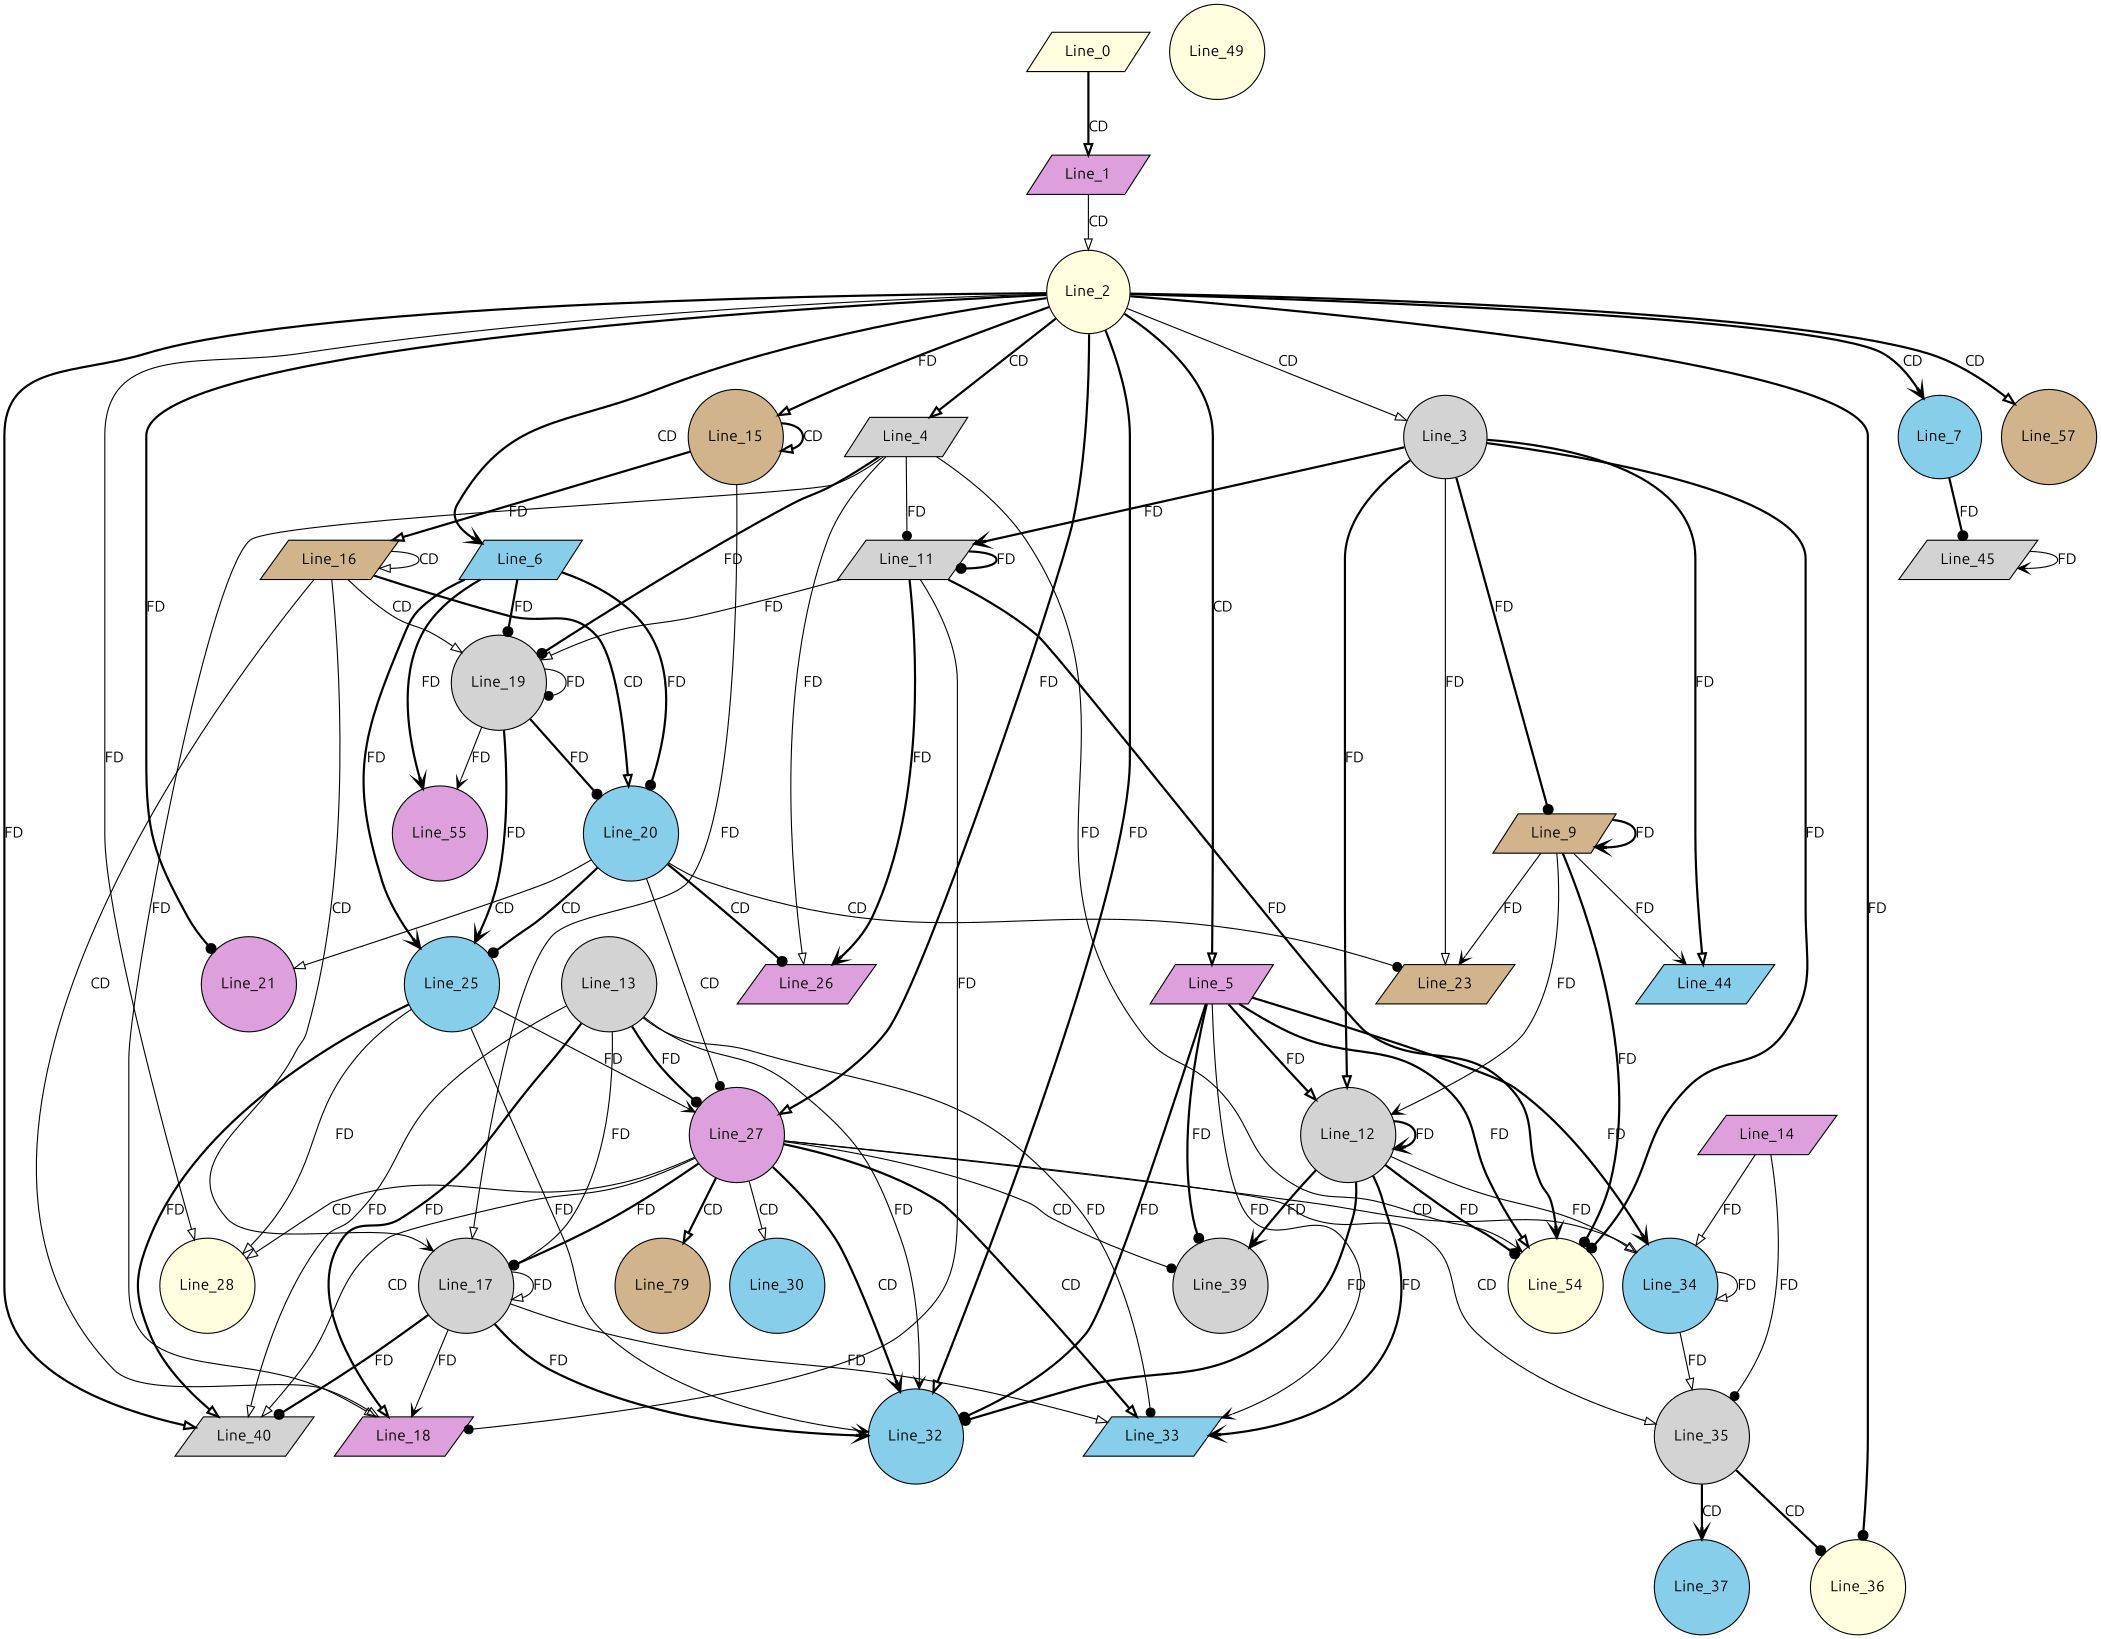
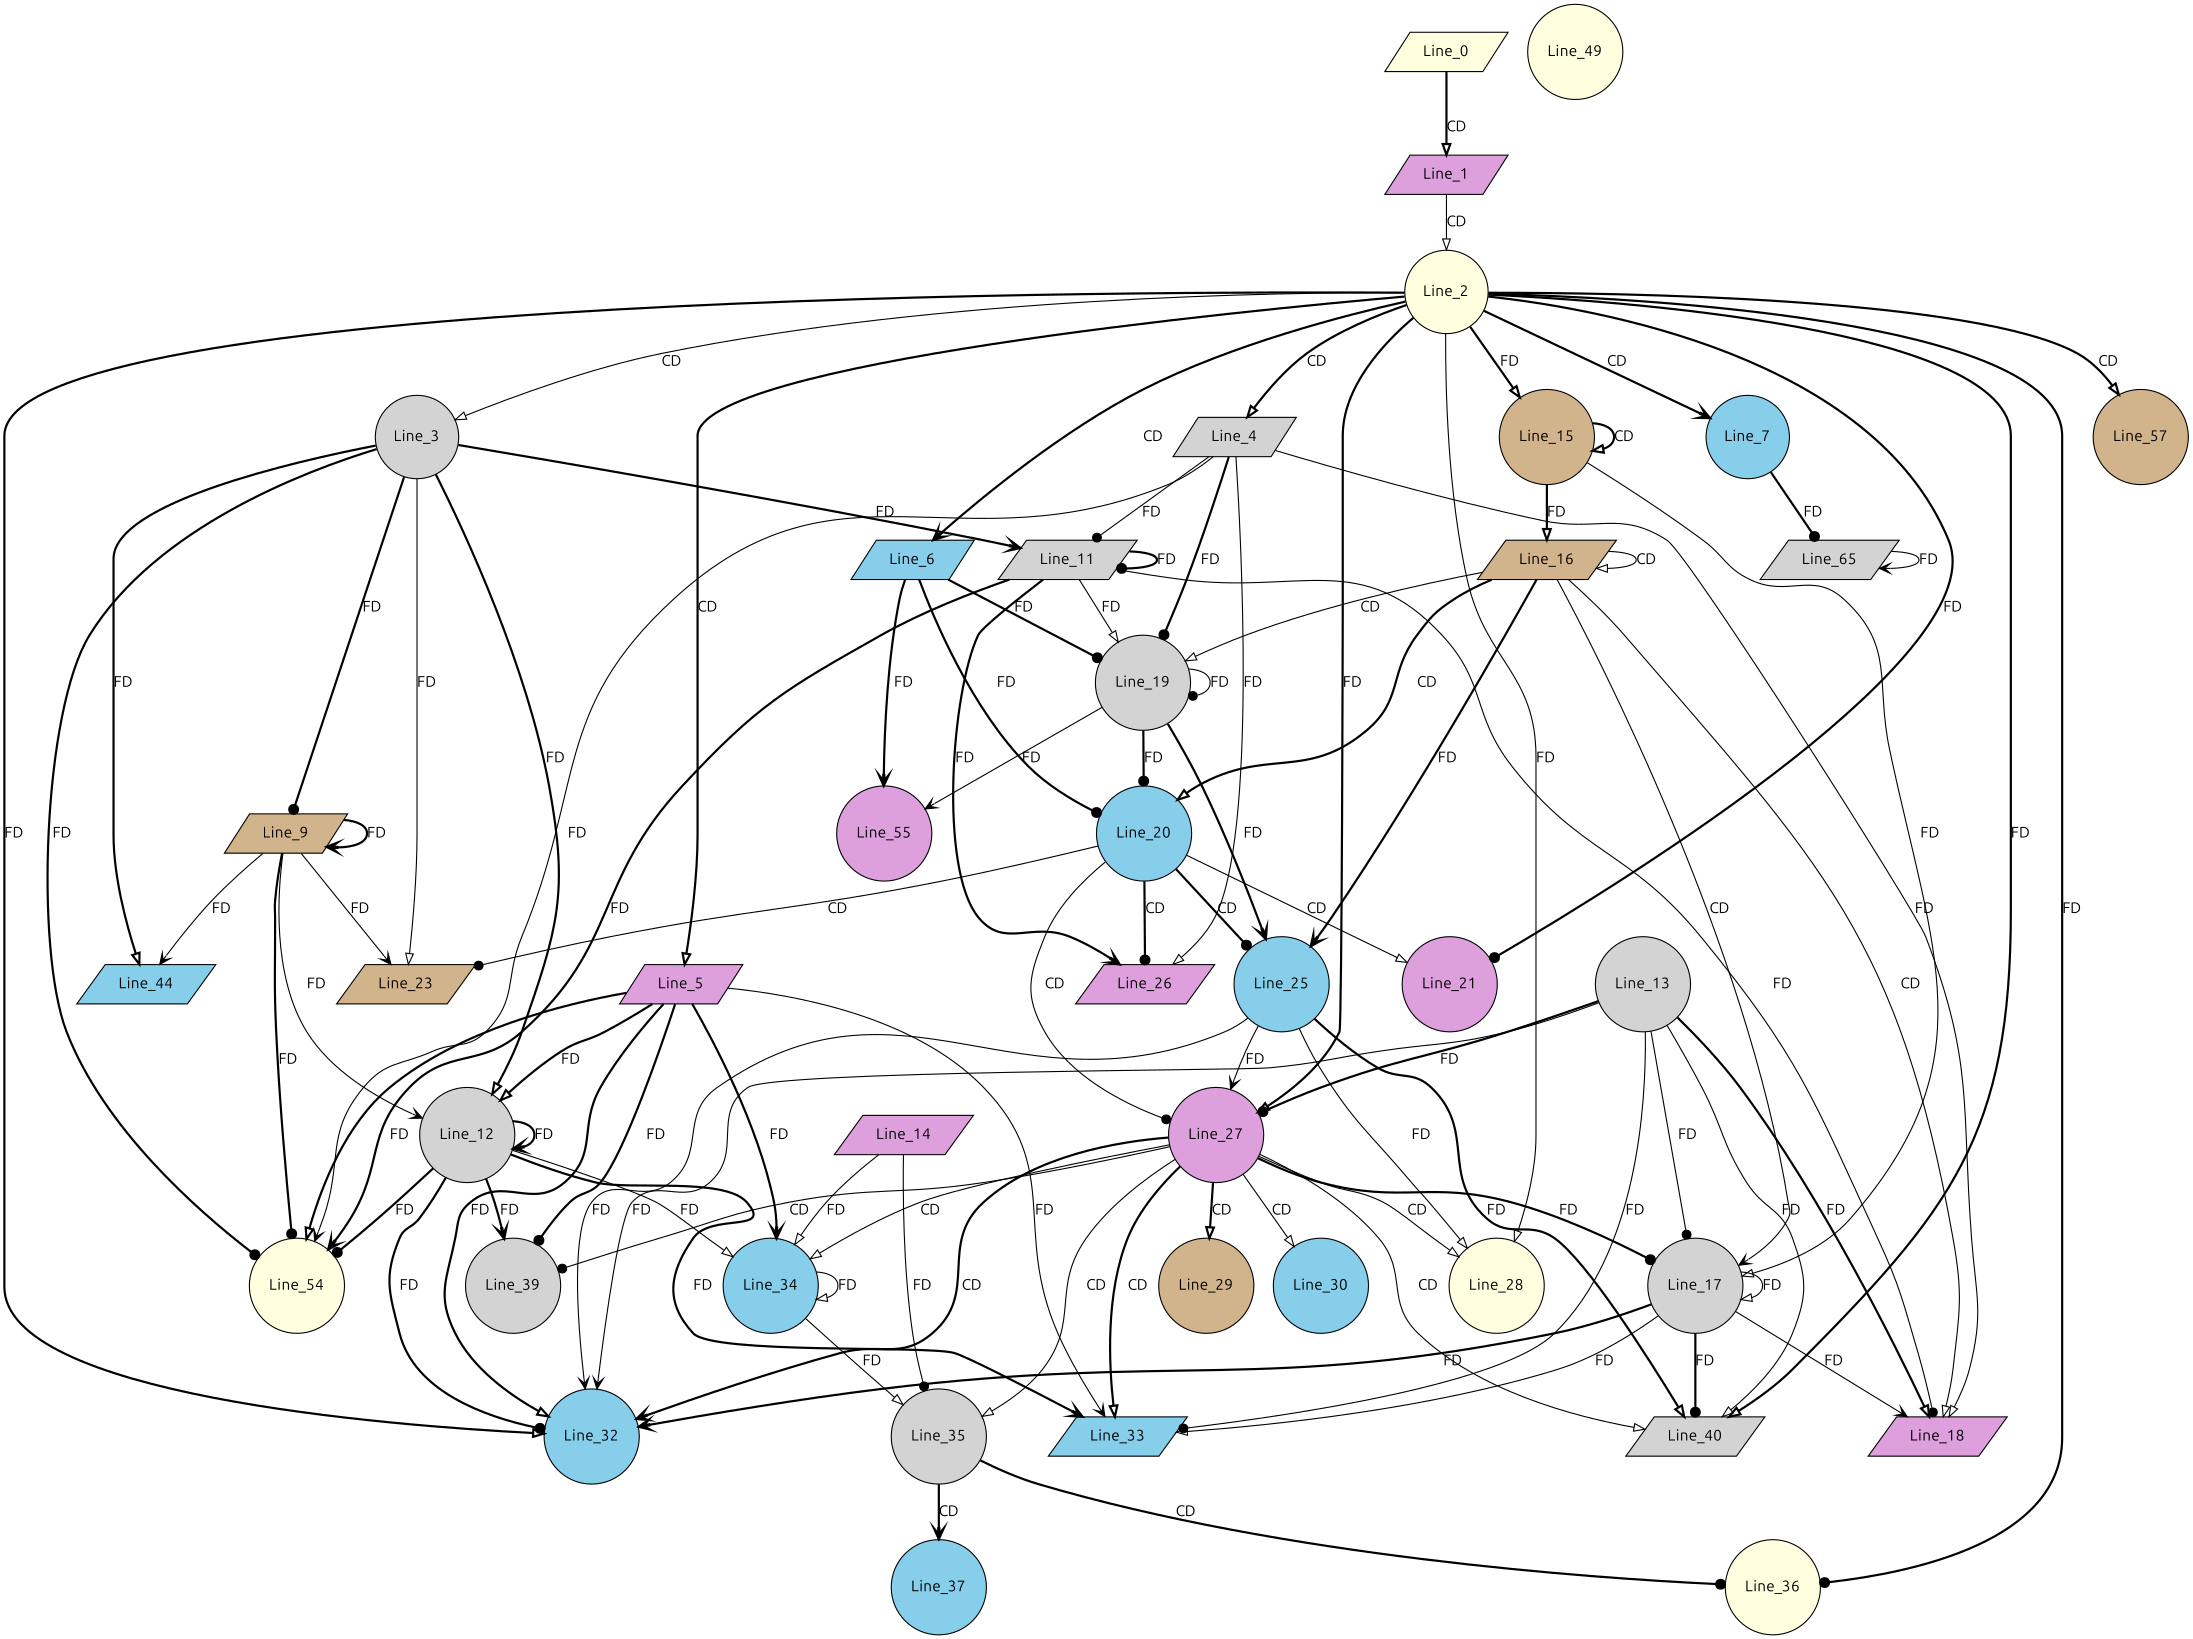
  digraph {
    fontname=Ubuntu
    node [fillcolor=lightgrey fontname=Ubuntu shape=circle style=filled]
    edge [arrowhead=onormal fontname=Ubuntu style=bold]
    Line_0 [fillcolor=lightyellow shape=parallelogram]
    Line_1 [fillcolor=plum shape=parallelogram]
    Line_2 [fillcolor=lightyellow]
    Line_3
    Line_4 [shape=parallelogram]
    Line_5 [fillcolor=plum shape=parallelogram]
    Line_6 [fillcolor=skyblue shape=parallelogram]
    Line_7 [fillcolor=skyblue]
    Line_15 [fillcolor=tan]
    Line_21 [fillcolor=plum]
    Line_27 [fillcolor=plum]
    Line_28 [fillcolor=lightyellow]
    Line_32 [fillcolor=skyblue]
    Line_36 [fillcolor=lightyellow]
    Line_40 [shape=parallelogram]
    Line_57 [fillcolor=tan]
    Line_9 [fillcolor=tan shape=parallelogram]
    Line_11 [shape=parallelogram]
    Line_12
    Line_23 [fillcolor=tan shape=parallelogram]
    Line_44 [fillcolor=skyblue shape=parallelogram]
    Line_54 [fillcolor=lightyellow]
    Line_18 [fillcolor=plum shape=parallelogram]
    Line_19
    Line_26 [fillcolor=plum shape=parallelogram]
    Line_33 [fillcolor=skyblue shape=parallelogram]
    Line_34 [fillcolor=skyblue]
    Line_39
    Line_20 [fillcolor=skyblue]
    Line_25 [fillcolor=skyblue]
    Line_55 [fillcolor=plum]
-   Line_45 [shape=parallelogram]
+   Line_45 [shape=parallelogram label=Line_65]
    Line_16 [fillcolor=tan shape=parallelogram]
    Line_17
-   Line_29 [fillcolor=tan label=Line_79]
+   Line_29 [fillcolor=tan]
    Line_30 [fillcolor=skyblue]
    Line_35
    Line_13
    Line_37 [fillcolor=skyblue]
    Line_14 [fillcolor=plum shape=parallelogram]
    Line_49 [fillcolor=lightyellow]
    Line_0 -> Line_1 [label=CD]
    Line_1 -> Line_2 [label=CD style=solid]
    Line_2 -> Line_3 [label=CD style=solid]
    Line_2 -> Line_4 [label=CD]
    Line_2 -> Line_5 [label=CD]
    Line_2 -> Line_6 [arrowhead=vee label=CD]
    Line_2 -> Line_7 [arrowhead=vee label=CD]
    Line_2 -> Line_15 [label=FD]
    Line_2 -> Line_21 [arrowhead=dot label=FD]
    Line_2 -> Line_27 [label=FD]
    Line_2 -> Line_28 [label=FD style=solid]
    Line_2 -> Line_32 [label=FD]
    Line_2 -> Line_36 [arrowhead=dot label=FD]
    Line_2 -> Line_40 [label=FD]
    Line_2 -> Line_57 [label=CD]
    Line_3 -> Line_9 [arrowhead=dot label=FD]
    Line_3 -> Line_11 [arrowhead=vee label=FD]
    Line_3 -> Line_12 [label=FD]
    Line_3 -> Line_23 [label=FD style=solid]
    Line_3 -> Line_44 [label=FD]
    Line_3 -> Line_54 [arrowhead=dot label=FD]
    Line_4 -> Line_11 [arrowhead=dot label=FD style=solid]
    Line_4 -> Line_54 [arrowhead=vee label=FD style=solid]
    Line_4 -> Line_18 [label=FD style=solid]
    Line_4 -> Line_19 [arrowhead=dot label=FD]
    Line_4 -> Line_26 [label=FD style=solid]
-   Line_5 -> Line_32 [arrowhead=dot label=FD]
+   Line_5 -> Line_32 [label=FD]
    Line_5 -> Line_12 [label=FD]
    Line_5 -> Line_54 [label=FD]
    Line_5 -> Line_33 [arrowhead=vee label=FD style=solid]
    Line_5 -> Line_34 [arrowhead=vee label=FD]
    Line_5 -> Line_39 [arrowhead=dot label=FD]
    Line_6 -> Line_19 [arrowhead=dot label=FD]
    Line_6 -> Line_20 [arrowhead=dot label=FD]
-   Line_6 -> Line_25 [arrowhead=vee label=FD]
+   Line_16 -> Line_25 [arrowhead=vee label=FD]
    Line_6 -> Line_55 [arrowhead=vee label=FD]
    Line_7 -> Line_45 [arrowhead=dot label=FD]
    Line_15 -> Line_15 [label=CD]
    Line_15 -> Line_16 [label=FD]
    Line_15 -> Line_17 [label=FD style=solid]
    Line_27 -> Line_28 [label=CD style=solid]
    Line_27 -> Line_32 [arrowhead=vee label=CD]
    Line_27 -> Line_40 [label=CD style=solid]
    Line_27 -> Line_33 [label=CD]
    Line_27 -> Line_34 [label=CD style=solid]
    Line_27 -> Line_39 [arrowhead=dot label=CD style=solid]
    Line_27 -> Line_17 [arrowhead=dot label=FD]
    Line_27 -> Line_29 [label=CD]
    Line_27 -> Line_30 [label=CD style=solid]
    Line_27 -> Line_35 [label=CD style=solid]
    Line_9 -> Line_9 [arrowhead=vee label=FD]
    Line_9 -> Line_12 [arrowhead=vee label=FD style=solid]
    Line_9 -> Line_23 [arrowhead=vee label=FD style=solid]
    Line_9 -> Line_44 [arrowhead=vee label=FD style=solid]
    Line_9 -> Line_54 [arrowhead=dot label=FD]
    Line_11 -> Line_11 [arrowhead=dot label=FD]
    Line_11 -> Line_54 [arrowhead=vee label=FD]
    Line_11 -> Line_18 [arrowhead=dot label=FD style=solid]
    Line_11 -> Line_19 [label=FD style=solid]
    Line_11 -> Line_26 [arrowhead=vee label=FD]
    Line_12 -> Line_32 [arrowhead=dot label=FD]
    Line_12 -> Line_12 [arrowhead=vee label=FD]
    Line_12 -> Line_54 [arrowhead=dot label=FD]
    Line_12 -> Line_33 [arrowhead=vee label=FD]
    Line_12 -> Line_34 [label=FD style=solid]
    Line_12 -> Line_39 [arrowhead=vee label=FD]
    Line_19 -> Line_19 [arrowhead=dot label=FD style=solid]
    Line_19 -> Line_20 [arrowhead=dot label=FD]
    Line_19 -> Line_25 [arrowhead=vee label=FD]
    Line_19 -> Line_55 [arrowhead=vee label=FD style=solid]
    Line_34 -> Line_34 [label=FD style=solid]
    Line_34 -> Line_35 [label=FD style=solid]
    Line_20 -> Line_21 [label=CD style=solid]
    Line_20 -> Line_27 [arrowhead=dot label=CD style=solid]
    Line_20 -> Line_23 [arrowhead=dot label=CD style=solid]
    Line_20 -> Line_26 [arrowhead=dot label=CD]
    Line_20 -> Line_25 [arrowhead=dot label=CD]
    Line_25 -> Line_27 [arrowhead=vee label=FD style=solid]
    Line_25 -> Line_28 [label=FD style=solid]
    Line_25 -> Line_32 [arrowhead=vee label=FD style=solid]
    Line_25 -> Line_40 [label=FD]
    Line_45 -> Line_45 [arrowhead=vee label=FD style=solid]
    Line_16 -> Line_18 [label=CD style=solid]
    Line_16 -> Line_19 [label=CD style=solid]
    Line_16 -> Line_20 [label=CD]
    Line_16 -> Line_16 [label=CD style=solid]
    Line_16 -> Line_17 [arrowhead=vee label=CD style=solid]
    Line_17 -> Line_32 [arrowhead=vee label=FD]
    Line_17 -> Line_40 [arrowhead=dot label=FD]
    Line_17 -> Line_18 [arrowhead=vee label=FD style=solid]
    Line_17 -> Line_33 [label=FD style=solid]
    Line_17 -> Line_17 [label=FD style=solid]
    Line_35 -> Line_36 [arrowhead=dot label=CD]
    Line_35 -> Line_37 [arrowhead=vee label=CD]
    Line_13 -> Line_27 [arrowhead=dot label=FD]
    Line_13 -> Line_32 [arrowhead=vee label=FD style=solid]
    Line_13 -> Line_40 [label=FD style=solid]
    Line_13 -> Line_18 [label=FD]
    Line_13 -> Line_33 [arrowhead=dot label=FD style=solid]
    Line_13 -> Line_17 [arrowhead=dot label=FD style=solid]
    Line_14 -> Line_34 [label=FD style=solid]
    Line_14 -> Line_35 [arrowhead=dot label=FD style=solid]
  }
